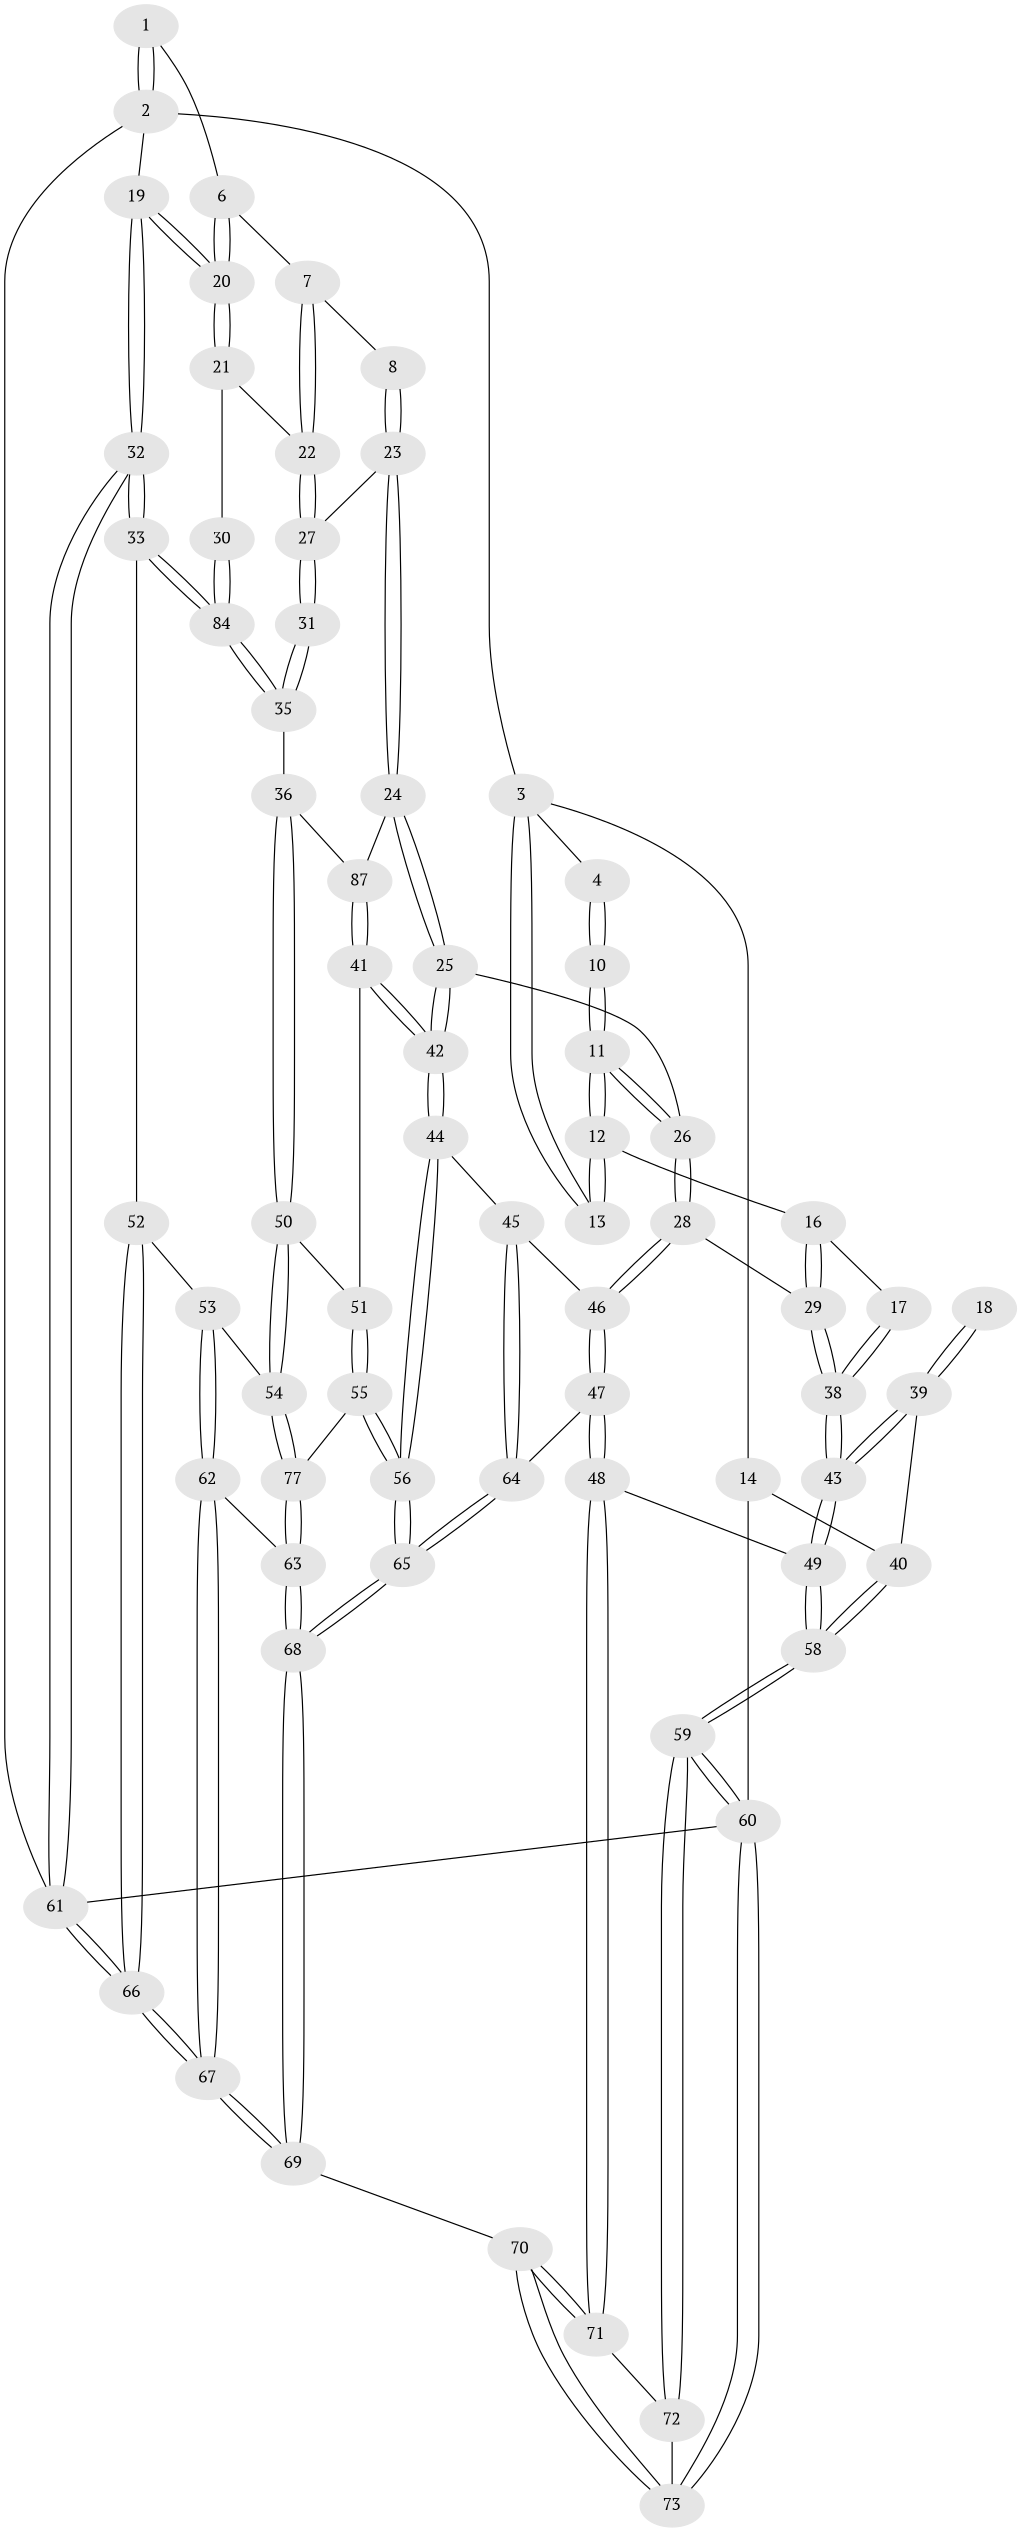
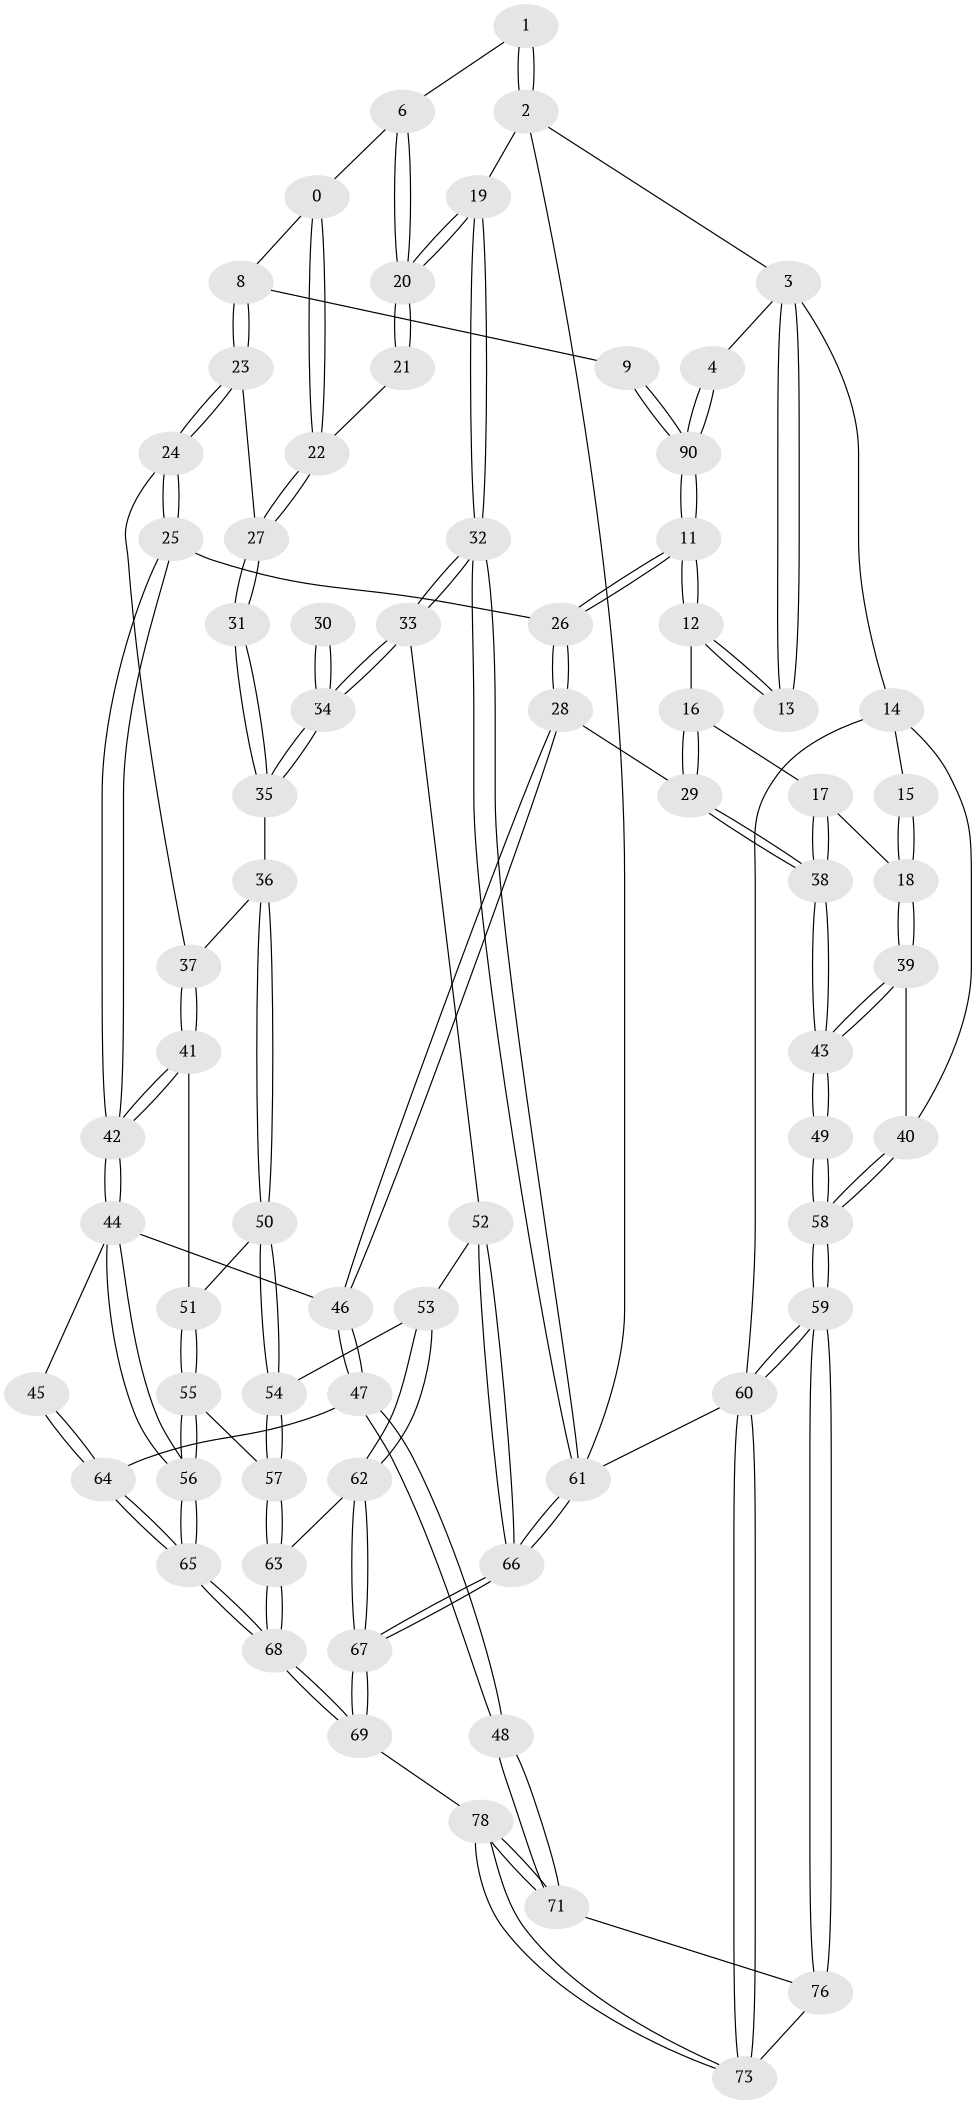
  graph {
    fontname="PT Serif"
    node [color=gray90 fontname="PT Serif" style=filled]
    edge [fontname="PT Serif"]
    1
    2
    6
    3
    19
    61
-   7
+   7 [label=0]
    20
    4
    13
    14
    32
    66
-   10
+   10 [label=90]
+   15
    40
    60
    11
+   9
    8
    22
    21
    23
    27
    24
    12
    26
    16
    28
    17
    29
    18
    58
    73
    39
    38
    43
    33
    30
-   34 [label=84]
+   34
    31
    25
-   37 [label=87]
+   37
    42
    41
    44
    46
    35
    47
    36
    52
    53
    50
    51
    54
    49
    59
    55
    45
    56
    64
    65
    48
    71
-   72
-   57 [label=77]
+   72 [label=76]
+   57
    62
    67
    63
    68
    69
-   70
+   70 [label=78]
    1 -- 2
    1 -- 2
    1 -- 6
    2 -- 3
    2 -- 19
    2 -- 61
    6 -- 7
    6 -- 20
    6 -- 20
    3 -- 4
    3 -- 13
    3 -- 13
    3 -- 14
    19 -- 20
    19 -- 20
    19 -- 32
    19 -- 32
    61 -- 66
    61 -- 66
    7 -- 8
    7 -- 22
    7 -- 22
    20 -- 21
    20 -- 21
    4 -- 10
    4 -- 10
+   14 -- 15
    14 -- 40
    14 -- 60
    32 -- 61
    32 -- 61
    32 -- 33
    32 -- 33
    66 -- 67
    66 -- 67
    10 -- 11
    10 -- 11
+   15 -- 18
+   15 -- 18
    40 -- 58
    40 -- 58
    60 -- 61
    60 -- 73
    60 -- 73
    11 -- 12
    11 -- 12
    11 -- 26
    11 -- 26
+   9 -- 10
+   9 -- 10
+   8 -- 9
    8 -- 23
    8 -- 23
    22 -- 27
    22 -- 27
    21 -- 22
-   21 -- 30
    23 -- 27
    23 -- 24
    23 -- 24
    27 -- 31
    27 -- 31
    24 -- 25
    24 -- 25
    24 -- 37
    12 -- 13
    12 -- 13
    12 -- 16
    26 -- 28
    26 -- 28
    16 -- 17
    16 -- 29
    16 -- 29
    28 -- 29
    28 -- 46
    28 -- 46
+   17 -- 18
    17 -- 38
    17 -- 38
    29 -- 38
    29 -- 38
    18 -- 39
    18 -- 39
    58 -- 59
    58 -- 59
    39 -- 40
    39 -- 43
    39 -- 43
    38 -- 43
    38 -- 43
    43 -- 49
    43 -- 49
    33 -- 34
    33 -- 34
    33 -- 52
    30 -- 34
    30 -- 34
    34 -- 35
    34 -- 35
    31 -- 35
    31 -- 35
    25 -- 26
    25 -- 42
    25 -- 42
    37 -- 41
    37 -- 41
    42 -- 44
    42 -- 44
    41 -- 42
    41 -- 42
    41 -- 51
    44 -- 45
    44 -- 56
    44 -- 56
    46 -- 47
    46 -- 47
    35 -- 36
    47 -- 64
    47 -- 48
    47 -- 48
    36 -- 37
    36 -- 50
    36 -- 50
    52 -- 66
    52 -- 66
    52 -- 53
    53 -- 54
    53 -- 62
    53 -- 62
    50 -- 51
    50 -- 54
    50 -- 54
    51 -- 55
    51 -- 55
    54 -- 57
    54 -- 57
    49 -- 58
    49 -- 58
    59 -- 60
    59 -- 60
    59 -- 72
    59 -- 72
    55 -- 56
    55 -- 56
    55 -- 57
-   45 -- 46
+   44 -- 46
    45 -- 64
    45 -- 64
    56 -- 65
    56 -- 65
    64 -- 65
    64 -- 65
    65 -- 68
    65 -- 68
-   48 -- 49
    48 -- 71
    48 -- 71
    71 -- 72
    72 -- 73
    57 -- 63
    57 -- 63
    62 -- 67
    62 -- 67
    62 -- 63
    67 -- 69
    67 -- 69
    63 -- 68
    63 -- 68
    68 -- 69
    68 -- 69
    69 -- 70
    70 -- 73
    70 -- 73
    70 -- 71
    70 -- 71
  }
